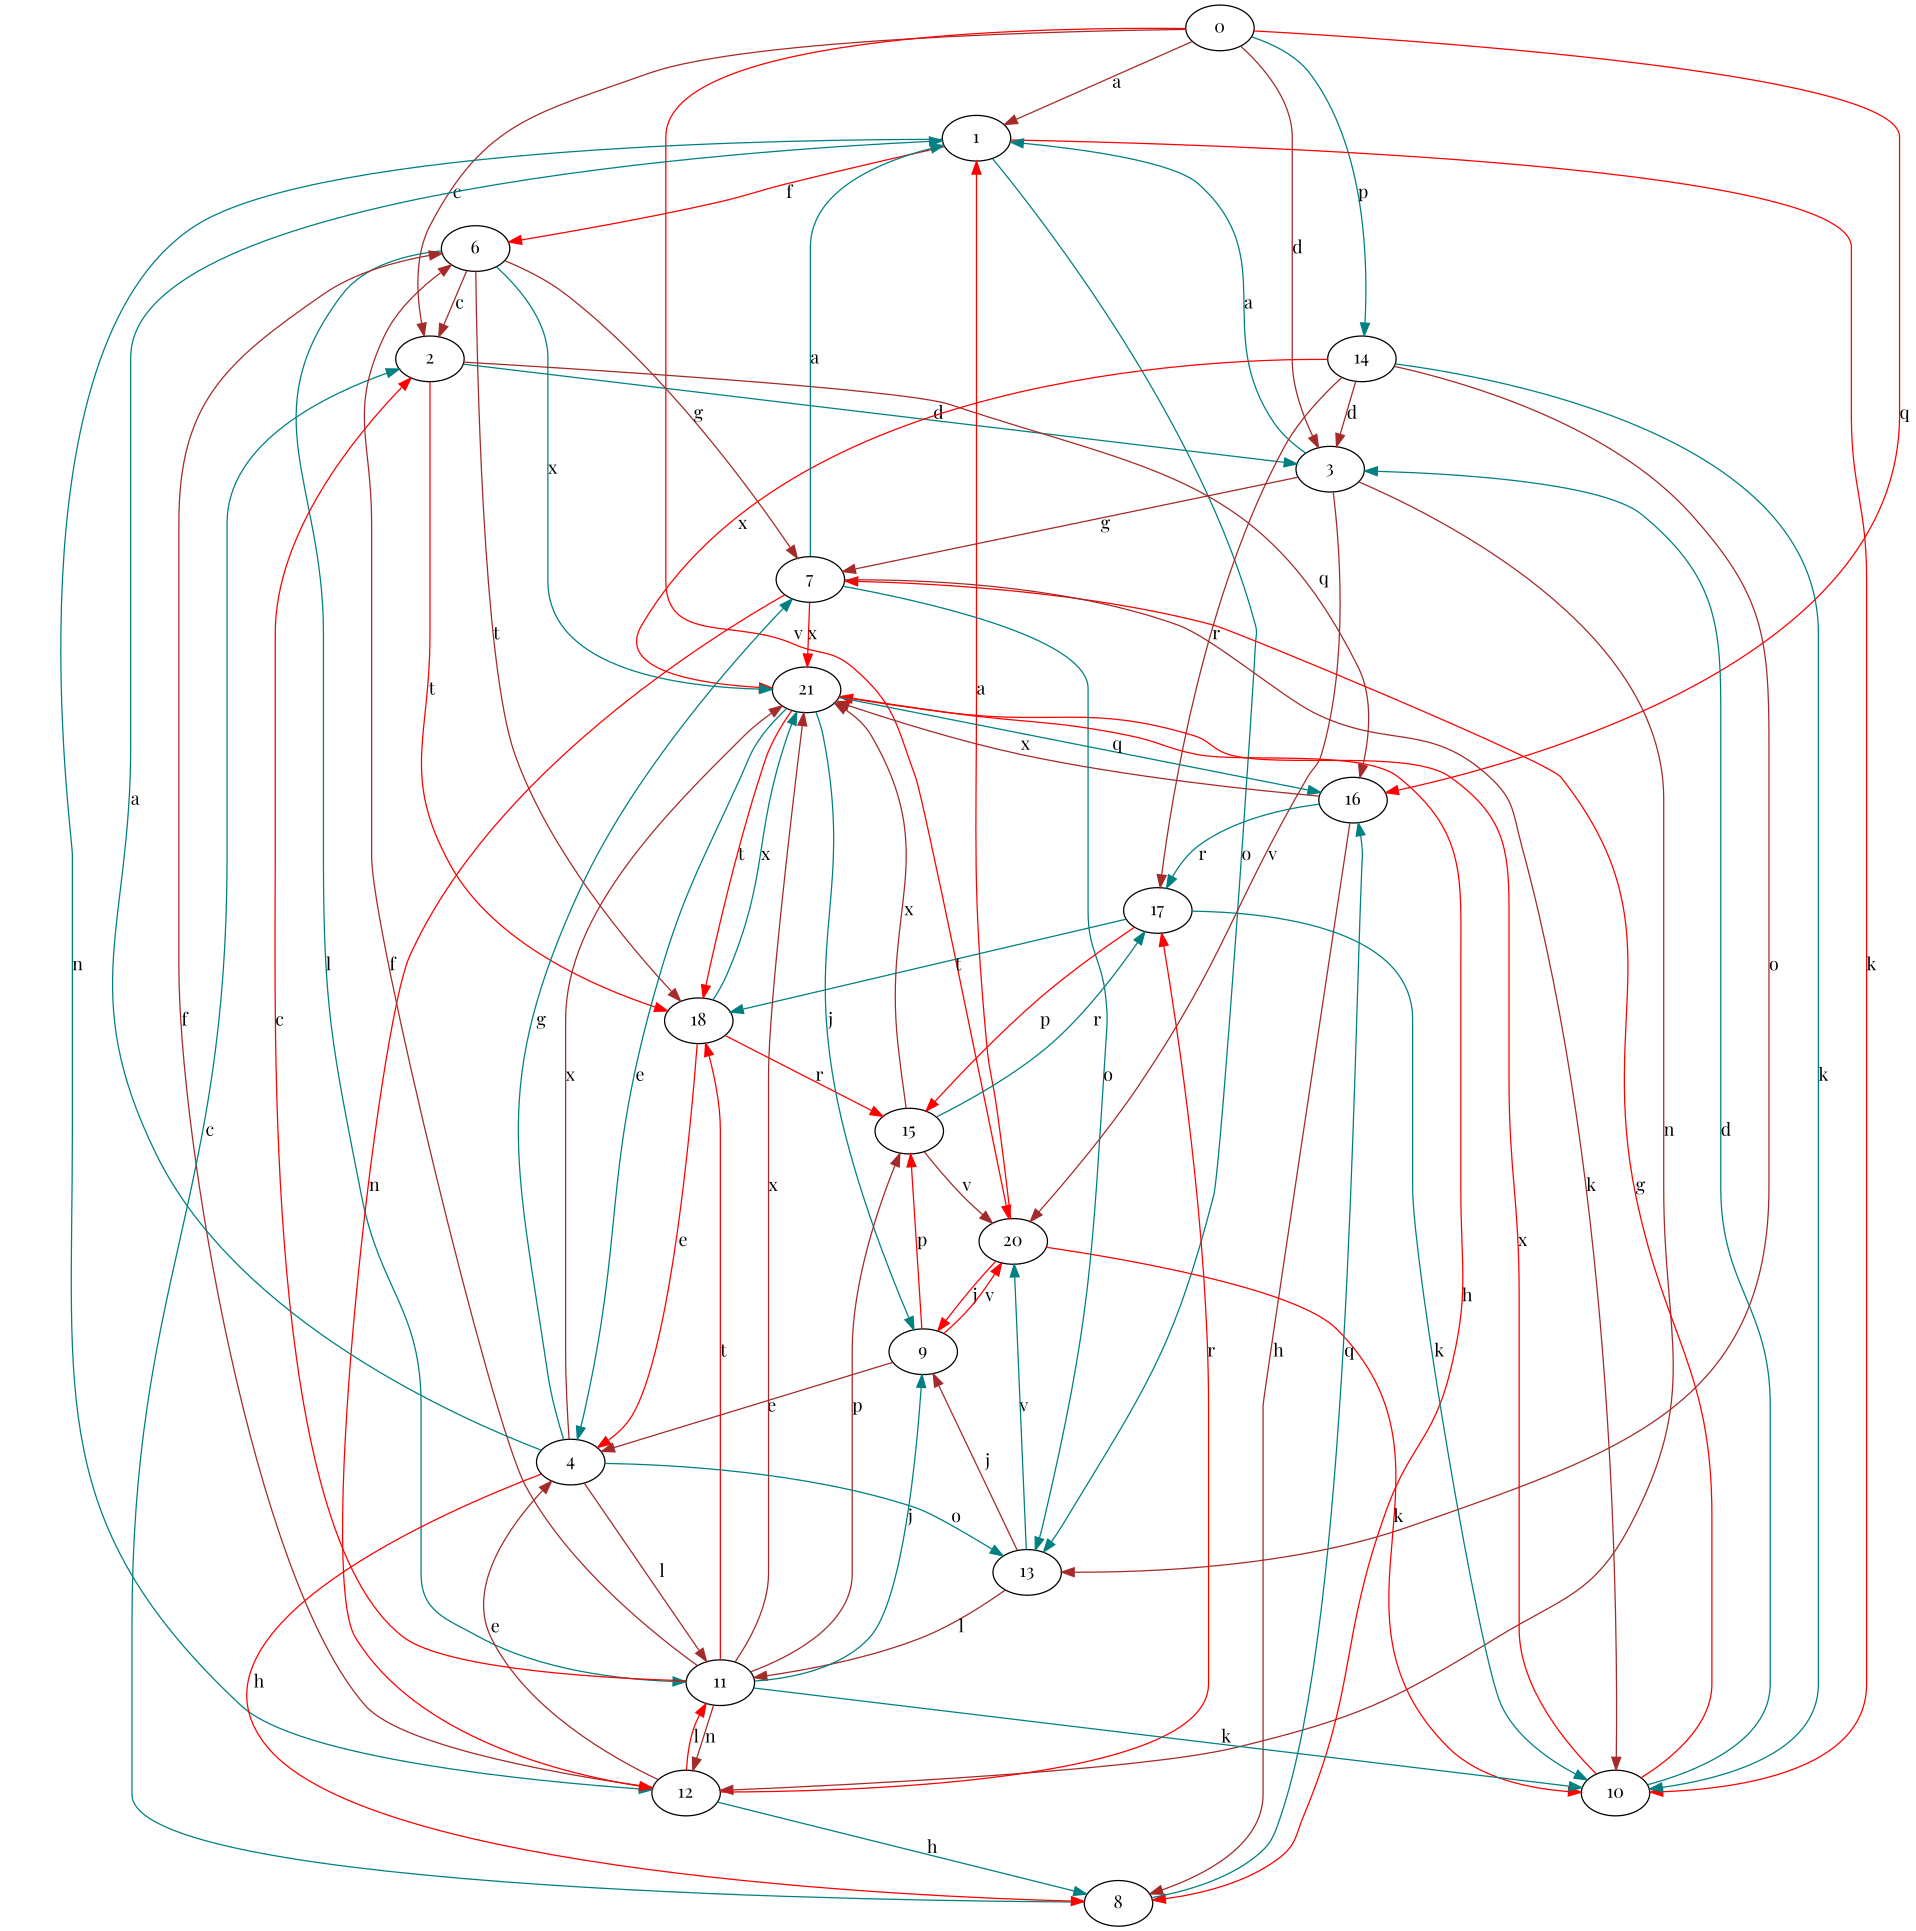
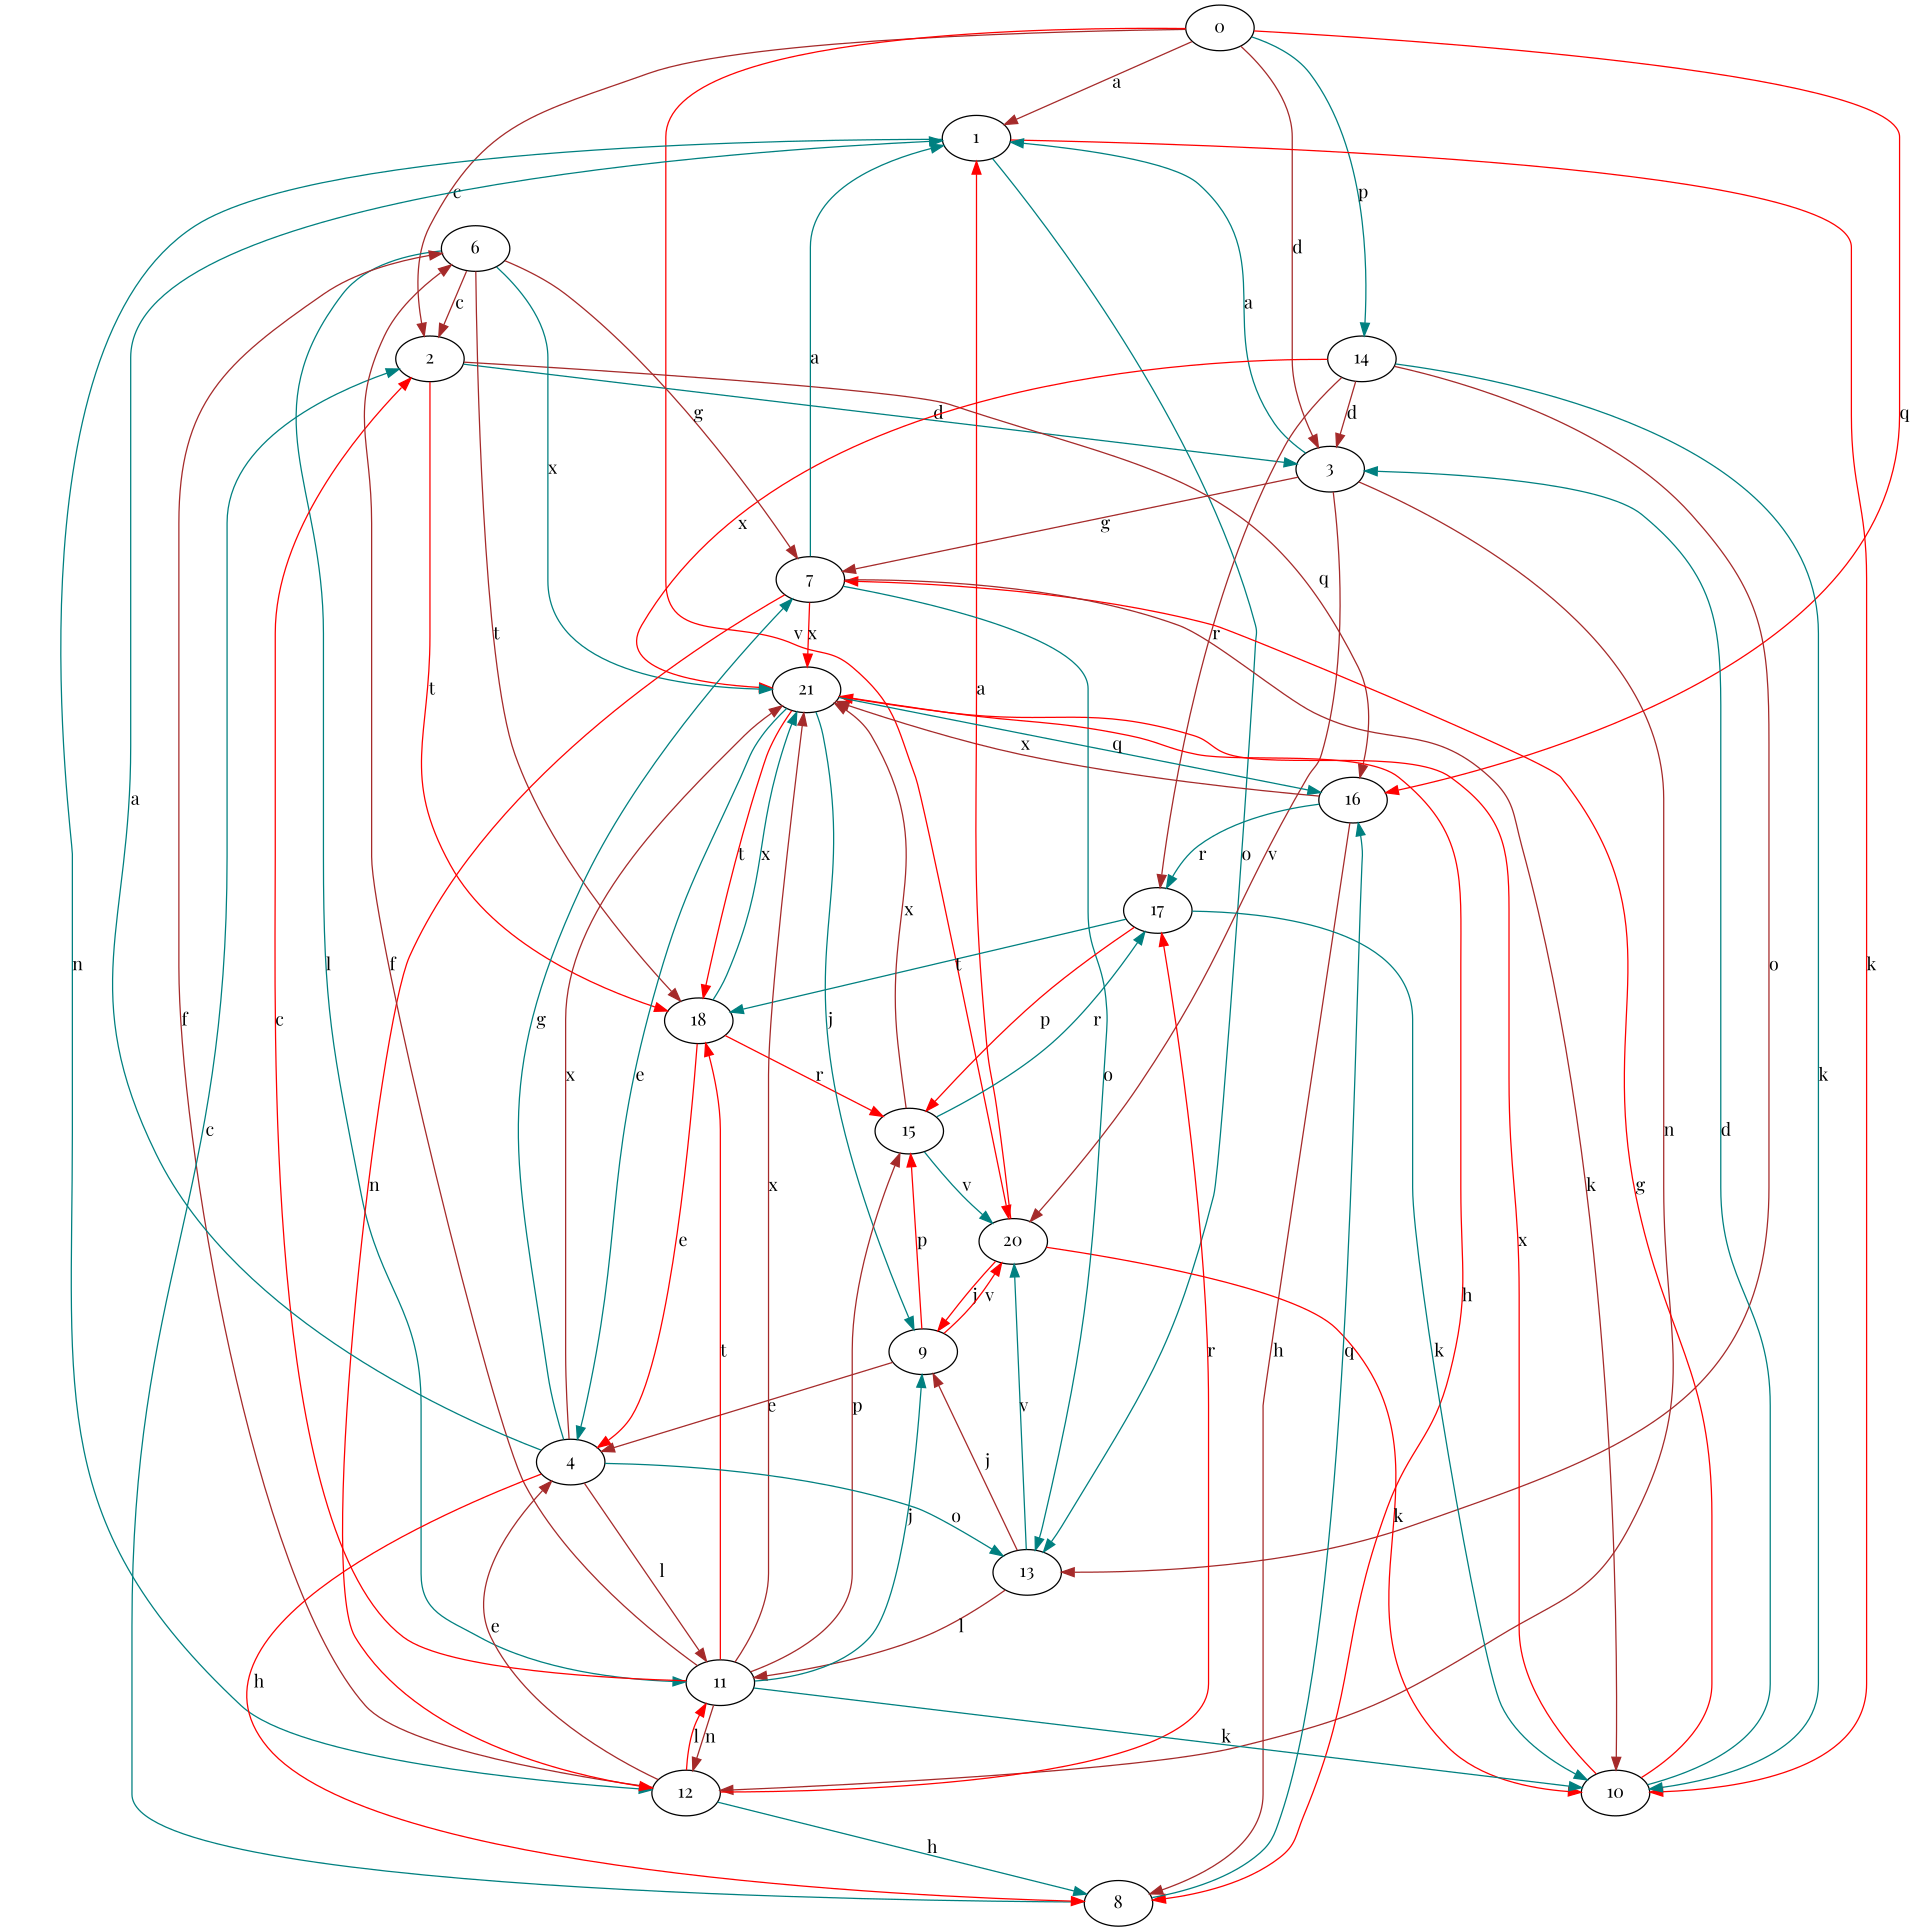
  strict digraph {
    fontname="Playfair Display"
    node [fontname="Playfair Display"]
    edge [color=brown fontname="Playfair Display"]
    0
    1
    2
    3
    14
    16
    20
    6
    10
    12
    13
    18
    7
    21
    17
    8
    9
    11
    4
    15
    0 -> 1 [label=a]
    0 -> 2 [label=c]
    0 -> 3 [label=d]
    0 -> 14 [color=teal label=p]
    0 -> 16 [color=red label=q]
    0 -> 20 [color=red label=v]
-   1 -> 6 [color=red label=f]
    1 -> 10 [color=red label=k]
    1 -> 12 [color=teal label=n]
    1 -> 13 [color=teal label=o]
    2 -> 3 [color=teal label=d]
    2 -> 16 [label=q]
    2 -> 18 [color=red label=t]
    3 -> 1 [color=teal label=a]
    3 -> 20 [label=v]
    3 -> 12 [label=n]
    3 -> 7 [label=g]
    14 -> 3 [label=d]
    14 -> 10 [color=teal label=k]
    14 -> 13 [label=o]
    14 -> 21 [color=red label=x]
    14 -> 17 [label=r]
    16 -> 21 [label=x]
    16 -> 17 [color=teal label=r]
    16 -> 8 [label=h]
    20 -> 1 [color=red label=a]
    20 -> 10 [color=red label=k]
    20 -> 9 [color=red label=j]
    6 -> 2 [label=c]
    6 -> 18 [label=t]
    6 -> 7 [label=g]
    6 -> 21 [color=teal label=x]
    6 -> 11 [color=teal label=l]
    10 -> 3 [color=teal label=d]
    10 -> 7 [color=red label=g]
    10 -> 21 [color=red label=x]
    12 -> 6 [label=f]
    12 -> 17 [color=red label=r]
    12 -> 8 [color=teal label=h]
    12 -> 11 [color=red label=l]
    12 -> 4 [label=e]
    13 -> 20 [color=teal label=v]
    13 -> 9 [label=j]
    13 -> 11 [label=l]
    18 -> 21 [color=teal label=x]
    18 -> 4 [color=red label=e]
    18 -> 15 [color=red label=r]
    7 -> 1 [color=teal label=a]
    7 -> 10 [label=k]
    7 -> 12 [color=red label=n]
    7 -> 13 [color=teal label=o]
    7 -> 21 [color=red label=x]
    21 -> 16 [color=teal label=q]
    21 -> 18 [color=red label=t]
    21 -> 8 [color=red label=h]
    21 -> 9 [color=teal label=j]
    21 -> 4 [color=teal label=e]
    17 -> 10 [color=teal label=k]
    17 -> 18 [color=teal label=t]
    17 -> 15 [color=red label=p]
    8 -> 2 [color=teal label=c]
    8 -> 16 [color=teal label=q]
    9 -> 20 [color=red label=v]
    9 -> 4 [label=e]
    9 -> 15 [color=red label=p]
    11 -> 2 [color=red label=c]
    11 -> 6 [label=f]
    11 -> 10 [color=teal label=k]
    11 -> 12 [label=n]
    11 -> 18 [color=red label=t]
    11 -> 21 [label=x]
    11 -> 9 [color=teal label=j]
    11 -> 15 [label=p]
    4 -> 1 [color=teal label=a]
    4 -> 13 [color=teal label=o]
    4 -> 7 [color=teal label=g]
    4 -> 21 [label=x]
    4 -> 8 [color=red label=h]
    4 -> 11 [label=l]
-   15 -> 20 [label=v]
+   15 -> 20 [color=teal label=v]
    15 -> 21 [label=x]
    15 -> 17 [color=teal label=r]
  }
